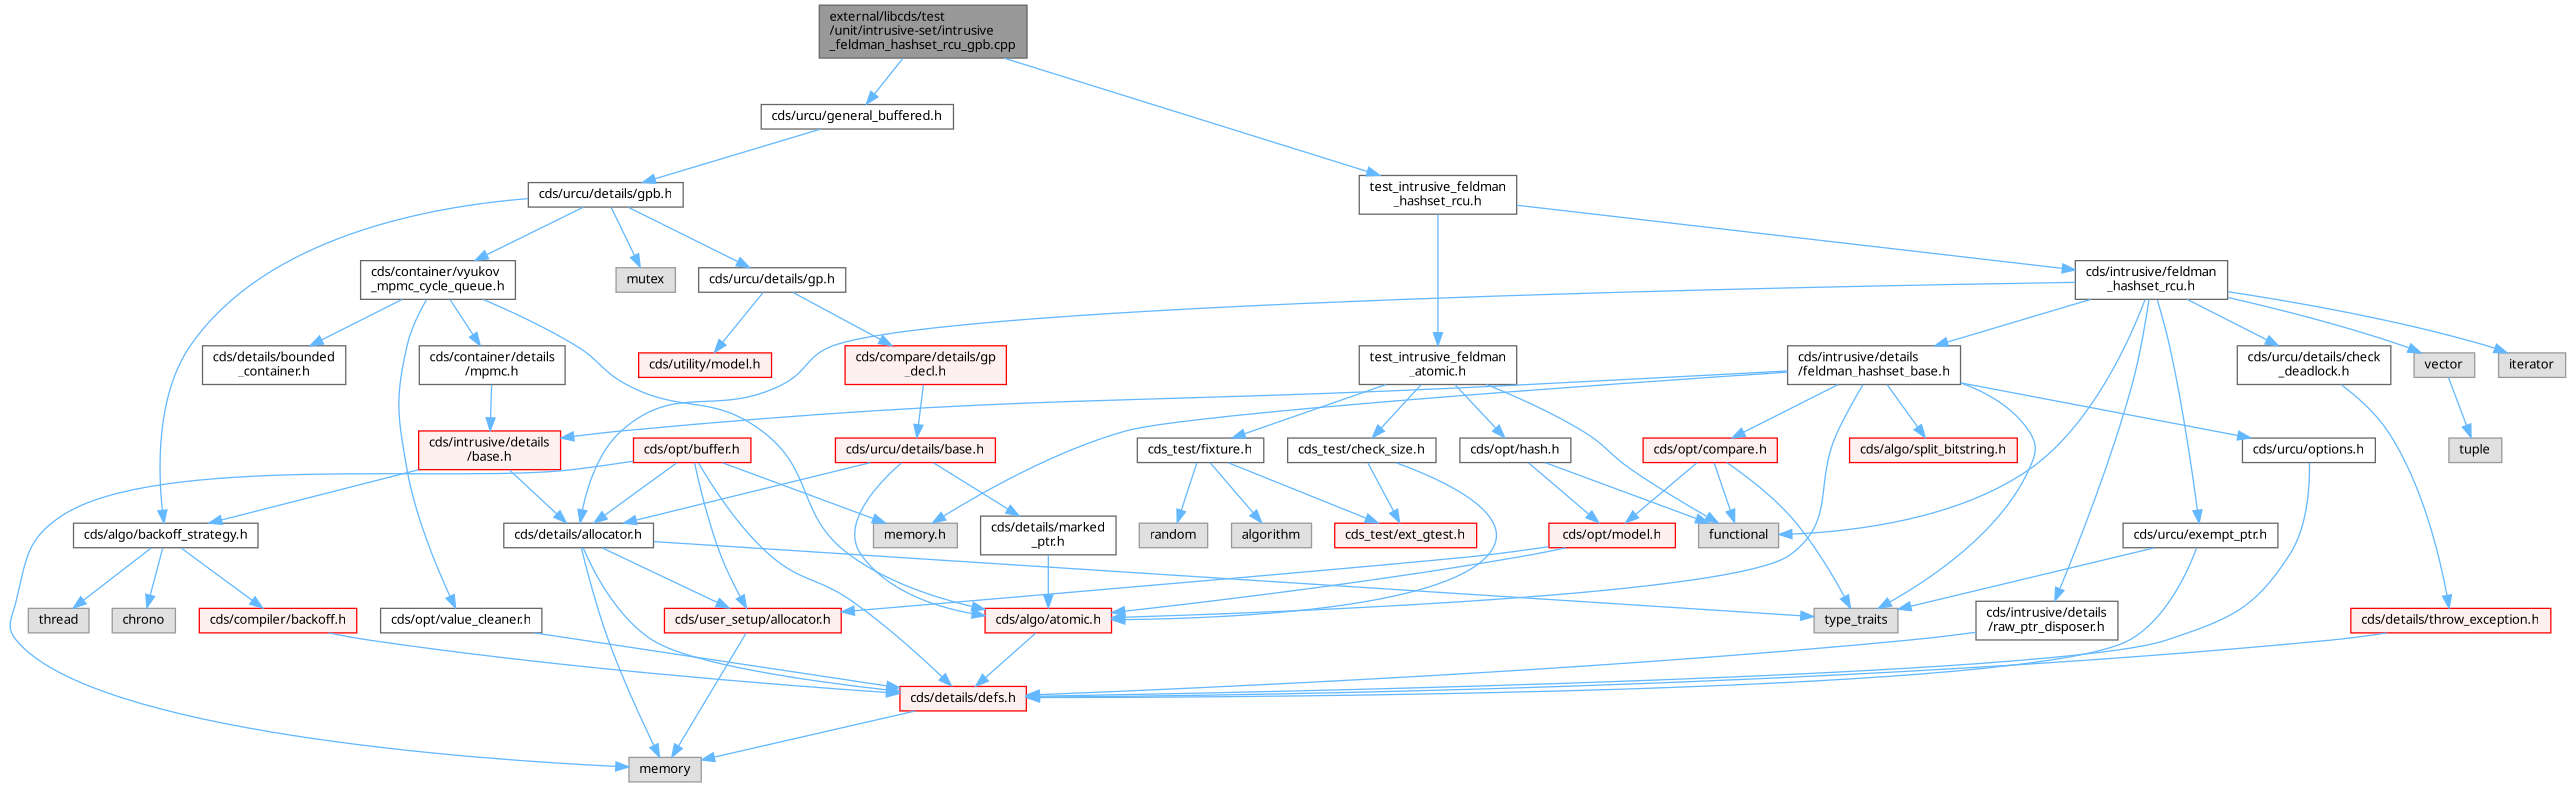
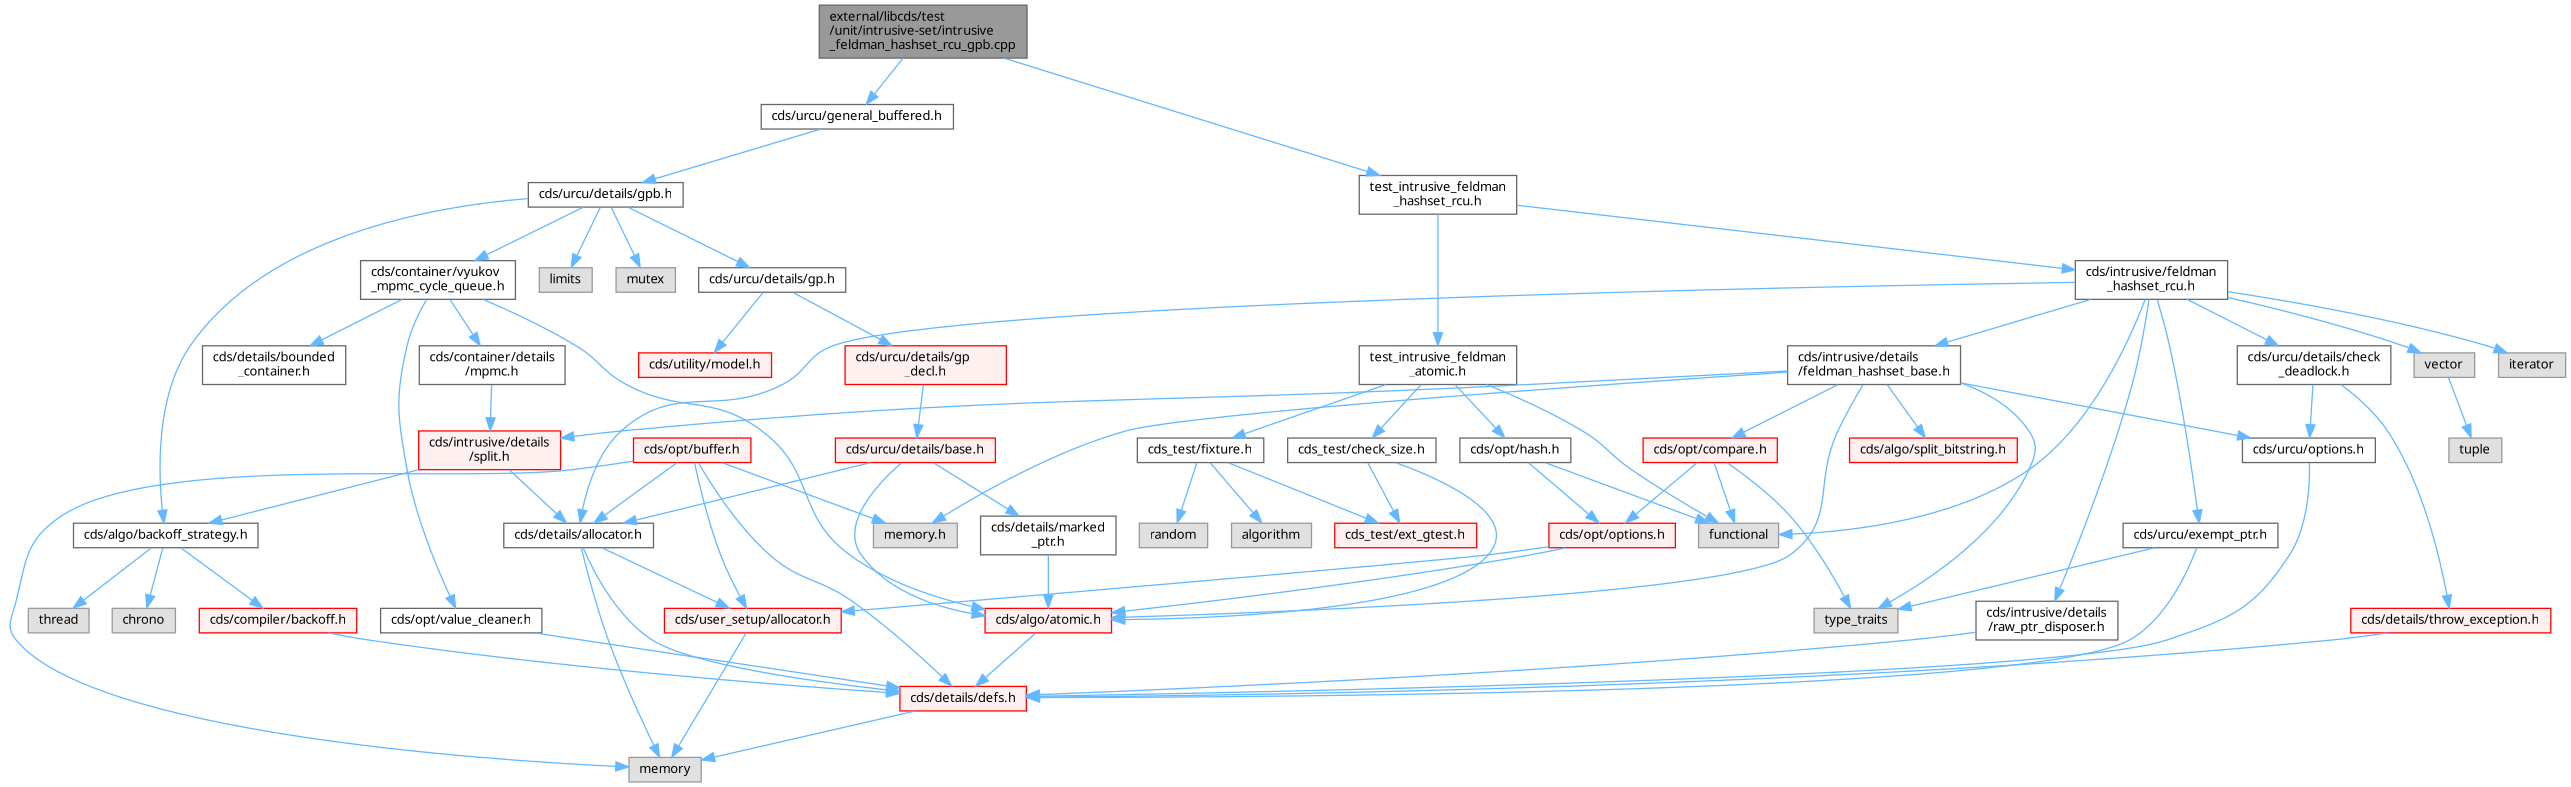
  digraph {
    fontname="Noto Sans"
    node [color=grey40 fillcolor=white fontname="Noto Sans" fontsize=10 shape=box style=filled]
    edge [color=steelblue1 fontname="Noto Sans" fontsize=10 labelfontname=Helvetica labelfontsize=10 style=solid]
    n1 [color=gray40 fillcolor=grey60 fontcolor=black height=0.2 label="external/libcds/test\l/unit/intrusive-set/intrusive\l_feldman_hashset_rcu_gpb.cpp" width=0.4]
    n2 [height=0.2 label="cds/urcu/general_buffered.h" width=0.4]
    n3 [height=0.2 label="test_intrusive_feldman\l_hashset_rcu.h" width=0.4]
    n4 [height=0.2 label="cds/urcu/details/gpb.h" width=0.4]
    n5 [height=0.2 label="test_intrusive_feldman\l_atomic.h" width=0.4]
    n6 [height=0.2 label="cds/intrusive/feldman\l_hashset_rcu.h" width=0.4]
    n7 [color=grey60 fillcolor="#E0E0E0" height=0.2 label=mutex width=0.4]
+   n8 [color=grey60 fillcolor="#E0E0E0" height=0.2 label=limits width=0.4]
    n9 [height=0.2 label="cds/urcu/details/gp.h" width=0.4]
    n10 [height=0.2 label="cds/algo/backoff_strategy.h" width=0.4]
    n11 [height=0.2 label="cds/container/vyukov\l_mpmc_cycle_queue.h" width=0.4]
-   n12 [color=red fillcolor="#FFF0F0" height=0.2 label="cds/compare/details/gp\l_decl.h" width=0.4]
+   n12 [color=red fillcolor="#FFF0F0" height=0.2 label="cds/urcu/details/gp\l_decl.h" width=0.4]
    n13 [color=red fillcolor="#FFF0F0" height=0.2 label="cds/utility/model.h" width=0.4]
    n14 [color=grey60 fillcolor="#E0E0E0" height=0.2 label=thread width=0.4]
    n15 [color=grey60 fillcolor="#E0E0E0" height=0.2 label=chrono width=0.4]
    n16 [color=red fillcolor="#FFF0F0" height=0.2 label="cds/compiler/backoff.h" width=0.4]
    n17 [color=red fillcolor="#FFF0F0" height=0.2 label="cds/algo/atomic.h" width=0.4]
    n18 [height=0.2 label="cds/container/details\l/mpmc.h" width=0.4]
    n19 [height=0.2 label="cds/opt/value_cleaner.h" width=0.4]
    n20 [height=0.2 label="cds/details/bounded\l_container.h" width=0.4]
    n21 [color=red fillcolor="#FFF0F0" height=0.2 label="cds/urcu/details/base.h" width=0.4]
    n22 [height=0.2 label="cds/details/allocator.h" width=0.4]
    n23 [height=0.2 label="cds/details/marked\l_ptr.h" width=0.4]
    n24 [color=red fillcolor="#FFF0F0" height=0.2 label="cds/details/defs.h" width=0.4]
    n25 [color=grey60 fillcolor="#E0E0E0" height=0.2 label=memory width=0.4]
    n26 [color=grey60 fillcolor="#E0E0E0" height=0.2 label=type_traits width=0.4]
    n27 [color=red fillcolor="#FFF0F0" height=0.2 label="cds/user_setup/allocator.h" width=0.4]
-   n28 [color=red fillcolor="#FFF0F0" height=0.2 label="cds/intrusive/details\l/base.h" width=0.4]
+   n28 [color=red fillcolor="#FFF0F0" height=0.2 label="cds/intrusive/details\l/split.h" width=0.4]
    n29 [color=red fillcolor="#FFF0F0" height=0.2 label="cds/opt/buffer.h" width=0.4]
    n30 [color=grey60 fillcolor="#E0E0E0" height=0.2 label="memory.h" width=0.4]
    n31 [height=0.2 label="cds_test/check_size.h" width=0.4]
    n32 [height=0.2 label="cds_test/fixture.h" width=0.4]
    n33 [height=0.2 label="cds/opt/hash.h" width=0.4]
    n34 [color=grey60 fillcolor="#E0E0E0" height=0.2 label=functional width=0.4]
    n35 [color=grey60 fillcolor="#E0E0E0" height=0.2 label=iterator width=0.4]
    n36 [color=grey60 fillcolor="#E0E0E0" height=0.2 label=vector width=0.4]
    n37 [height=0.2 label="cds/intrusive/details\l/feldman_hashset_base.h" width=0.4]
    n38 [height=0.2 label="cds/urcu/details/check\l_deadlock.h" width=0.4]
    n39 [height=0.2 label="cds/urcu/exempt_ptr.h" width=0.4]
    n40 [height=0.2 label="cds/intrusive/details\l/raw_ptr_disposer.h" width=0.4]
    n41 [color=red fillcolor="#FFF0F0" height=0.2 label="cds_test/ext_gtest.h" width=0.4]
    n42 [color=grey60 fillcolor="#E0E0E0" height=0.2 label=algorithm width=0.4]
    n43 [color=grey60 fillcolor="#E0E0E0" height=0.2 label=random width=0.4]
-   n44 [color=red fillcolor="#FFF0F0" height=0.2 label="cds/opt/model.h" width=0.4]
+   n44 [color=red fillcolor="#FFF0F0" height=0.2 label="cds/opt/options.h" width=0.4]
    n45 [color=grey60 fillcolor="#E0E0E0" height=0.2 label=tuple width=0.4]
    n46 [color=red fillcolor="#FFF0F0" height=0.2 label="cds/opt/compare.h" width=0.4]
    n47 [color=red fillcolor="#FFF0F0" height=0.2 label="cds/algo/split_bitstring.h" width=0.4]
    n48 [height=0.2 label="cds/urcu/options.h" width=0.4]
    n49 [color=red fillcolor="#FFF0F0" height=0.2 label="cds/details/throw_exception.h" width=0.4]
    n1 -> n2
    n1 -> n3
    n2 -> n4
    n3 -> n5
    n3 -> n6
    n4 -> n7
+   n4 -> n8
    n4 -> n9
    n4 -> n10
    n4 -> n11
    n5 -> n31
    n5 -> n32
    n5 -> n33
    n5 -> n34
    n6 -> n22
    n6 -> n34
    n6 -> n35
    n6 -> n36
    n6 -> n37
    n6 -> n38
    n6 -> n39
    n6 -> n40
    n9 -> n12
    n9 -> n13
    n10 -> n14
    n10 -> n15
    n10 -> n16
    n11 -> n17
    n11 -> n18
    n11 -> n19
    n11 -> n20
    n12 -> n21
    n16 -> n24
    n17 -> n24
    n18 -> n28
    n19 -> n24
    n21 -> n17
    n21 -> n22
    n21 -> n23
    n22 -> n24
    n22 -> n25
-   n22 -> n26
    n22 -> n27
    n23 -> n17
    n24 -> n25
    n27 -> n25
    n28 -> n10
    n28 -> n22
    n29 -> n22
    n29 -> n24
    n29 -> n25
    n29 -> n27
    n29 -> n30
    n31 -> n17
    n31 -> n41
    n32 -> n41
    n32 -> n42
    n32 -> n43
    n33 -> n34
    n33 -> n44
    n36 -> n45
    n37 -> n17
    n37 -> n26
    n37 -> n28
    n37 -> n30
    n37 -> n46
    n37 -> n47
    n37 -> n48
+   n38 -> n48
    n38 -> n49
    n39 -> n24
    n39 -> n26
    n40 -> n24
    n44 -> n17
    n44 -> n27
    n46 -> n26
    n46 -> n34
    n46 -> n44
    n48 -> n24
    n49 -> n24
  }
